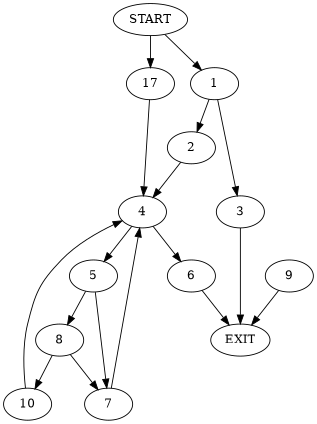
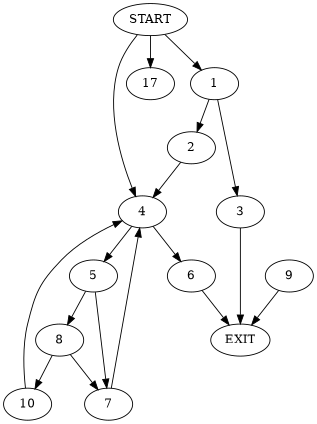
  digraph {
    n1 [label=START]
    1
    n3 [label=17]
    2
    3
    4
    n7 [label=EXIT]
    5
    6
    7
    8
    10
    9
    n1 -> 1
    n1 -> n3
    1 -> 2
    1 -> 3
-   n3 -> 4
+   n1 -> 4
    2 -> 4
    3 -> n7
    4 -> 5
    4 -> 6
    5 -> 7
    5 -> 8
    6 -> n7
    7 -> 4
    8 -> 7
    8 -> 10
    10 -> 4
    9 -> n7
  }
